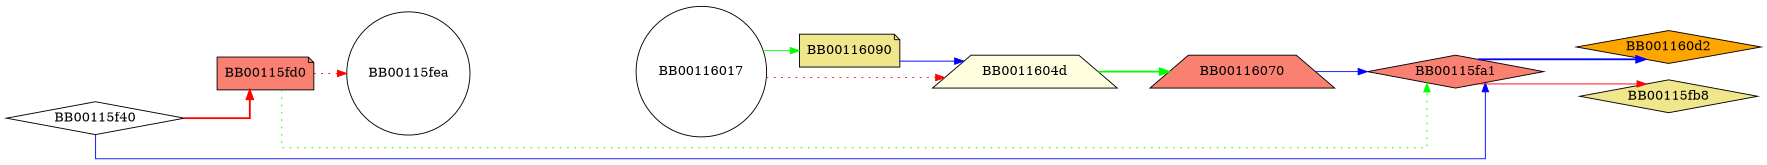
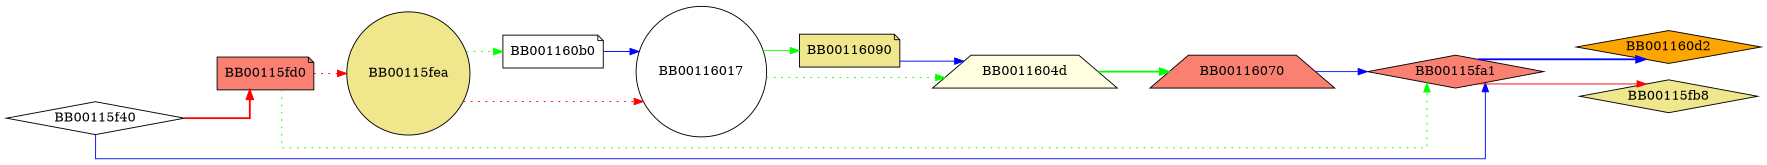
  digraph {
    rankdir=LR
    splines=ortho
    node [fillcolor=white shape=diamond style=filled]
    edge [color=red style=solid]
    BB00115fd0 [fillcolor=salmon shape=note]
    BB00115f40
    BB00115fa1 [fillcolor=salmon]
-   BB00115fea [shape=circle]
+   BB00115fea [fillcolor=khaki shape=circle]
    BB001160d2 [fillcolor=orange]
    BB00115fb8 [fillcolor=khaki]
+   BB001160b0 [shape=note]
    BB00116017 [shape=circle]
    BB00116090 [fillcolor=khaki shape=note]
    BB0011604d [fillcolor=lightyellow shape=trapezium]
    BB00116070 [fillcolor=salmon shape=trapezium]
    BB00115fd0 -> BB00115fa1 [color=green style=dotted]
    BB00115fd0 -> BB00115fea [style=dotted]
    BB00115f40 -> BB00115fd0 [style=bold]
    BB00115f40 -> BB00115fa1 [color=blue]
    BB00115fa1 -> BB001160d2 [color=blue style=bold]
    BB00115fa1 -> BB00115fb8
+   BB00115fea -> BB001160b0 [color=green style=dotted]
+   BB00115fea -> BB00116017 [style=dotted]
+   BB001160b0 -> BB00116017 [color=blue]
    BB00116017 -> BB00116090 [color=green]
-   BB00116017 -> BB0011604d [style=dotted]
+   BB00116017 -> BB0011604d [color=green style=dotted]
    BB00116090 -> BB0011604d [color=blue]
    BB0011604d -> BB00116070 [color=green style=bold]
    BB00116070 -> BB00115fa1 [color=blue]
  }
